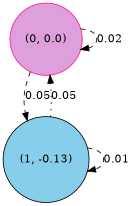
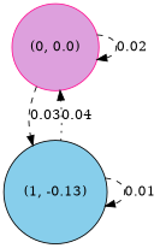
  digraph {
    node [style=filled shape=circle]
    edge [style=dashed]
    n1 [label="(0, 0.0)" fillcolor=plum color=deeppink]
    n2 [label="(1, -0.13)" fillcolor=skyblue color=black]
    n1 -> n1 [label=0.02]
-   n1 -> n2 [label=0.05]
-   n2 -> n1 [label=0.05 style=dotted]
+   n1 -> n2 [label=0.03]
+   n2 -> n1 [label=0.04 style=dotted]
    n2 -> n2 [label=0.01]
  }
